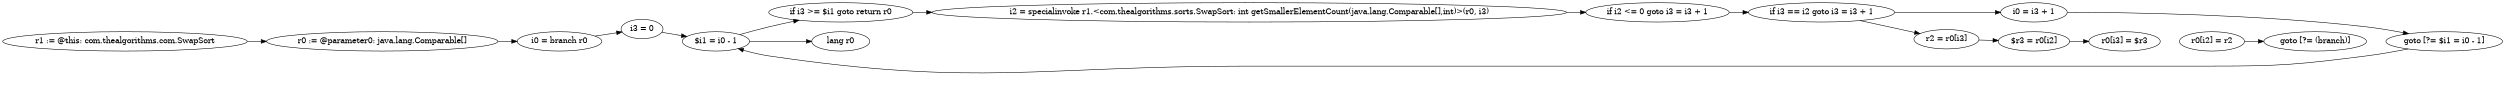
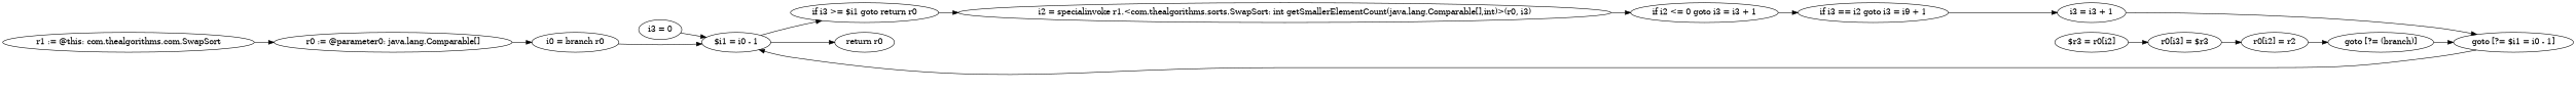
  digraph {
    rankdir=LR
    n1 [label="r1 := @this: com.thealgorithms.com.SwapSort"]
    "r0 := @parameter0: java.lang.Comparable[]"
    n3 [label="i0 = branch r0"]
    "i3 = 0"
    "$i1 = i0 - 1"
    "if i3 >= $i1 goto return r0"
-   "return r0" [label="lang r0"]
+   "return r0"
    "i2 = specialinvoke r1.<com.thealgorithms.sorts.SwapSort: int getSmallerElementCount(java.lang.Comparable[],int)>(r0, i3)"
    "if i2 <= 0 goto i3 = i3 + 1"
-   "if i3 == i2 goto i3 = i3 + 1"
-   "i3 = i3 + 1" [label="i0 = i3 + 1"]
-   "r2 = r0[i3]"
+   "if i3 == i2 goto i3 = i3 + 1" [label="if i3 == i2 goto i3 = i9 + 1"]
+   "i3 = i3 + 1"
    "goto [?= $i1 = i0 - 1]"
    "$r3 = r0[i2]"
    "r0[i3] = $r3"
    "r0[i2] = r2"
    "goto [?= (branch)]"
    n1 -> "r0 := @parameter0: java.lang.Comparable[]"
    "r0 := @parameter0: java.lang.Comparable[]" -> n3
-   n3 -> "i3 = 0"
+   n3 -> "$i1 = i0 - 1"
    "i3 = 0" -> "$i1 = i0 - 1"
    "$i1 = i0 - 1" -> "if i3 >= $i1 goto return r0"
    "$i1 = i0 - 1" -> "return r0"
    "if i3 >= $i1 goto return r0" -> "i2 = specialinvoke r1.<com.thealgorithms.sorts.SwapSort: int getSmallerElementCount(java.lang.Comparable[],int)>(r0, i3)"
    "i2 = specialinvoke r1.<com.thealgorithms.sorts.SwapSort: int getSmallerElementCount(java.lang.Comparable[],int)>(r0, i3)" -> "if i2 <= 0 goto i3 = i3 + 1"
    "if i2 <= 0 goto i3 = i3 + 1" -> "if i3 == i2 goto i3 = i3 + 1"
    "if i3 == i2 goto i3 = i3 + 1" -> "i3 = i3 + 1"
-   "if i3 == i2 goto i3 = i3 + 1" -> "r2 = r0[i3]"
    "i3 = i3 + 1" -> "goto [?= $i1 = i0 - 1]"
-   "r2 = r0[i3]" -> "$r3 = r0[i2]"
    "goto [?= $i1 = i0 - 1]" -> "$i1 = i0 - 1"
    "$r3 = r0[i2]" -> "r0[i3] = $r3"
+   "r0[i3] = $r3" -> "r0[i2] = r2"
    "r0[i2] = r2" -> "goto [?= (branch)]"
+   "goto [?= (branch)]" -> "goto [?= $i1 = i0 - 1]"
  }
